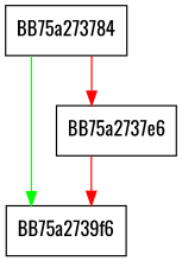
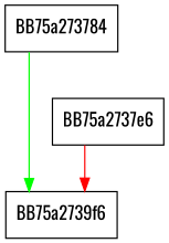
  digraph {
    fontname=Oswald
    splines=ortho
    node [fontname=Oswald shape=box]
    edge [color=red fontname=Oswald]
    n1 [label=BB75a2739f6]
    BB75a273784
    BB75a2737e6
    BB75a273784 -> n1 [color=green]
-   BB75a273784 -> BB75a2737e6
    BB75a2737e6 -> n1
  }
